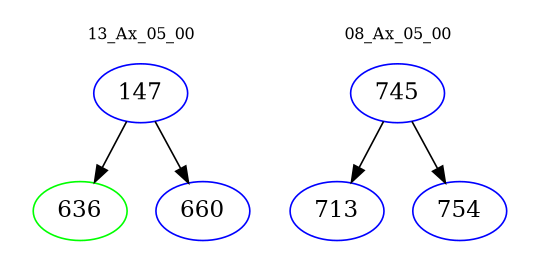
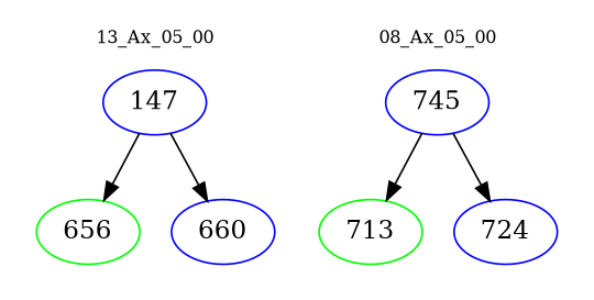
  digraph {
    node [color=blue]
    edge [color=black]
    n1 [label=147]
-   n2 [color=green label=636]
+   n2 [color=green label=656]
    n3 [label=660]
    n4 [label=745]
-   n5 [label=713]
-   n6 [label=754]
+   n5 [color=green label=713]
+   n6 [label=724]
    subgraph cluster_1 {
      color=white
      fontsize=10
      label="13_Ax_05_00"
      n1
      n2
      n3
    }
    subgraph cluster_2 {
      color=white
      fontsize=10
      label="08_Ax_05_00"
      n4
      n5
      n6
    }
    n1 -> n2
    n1 -> n3
    n4 -> n5
    n4 -> n6
  }
